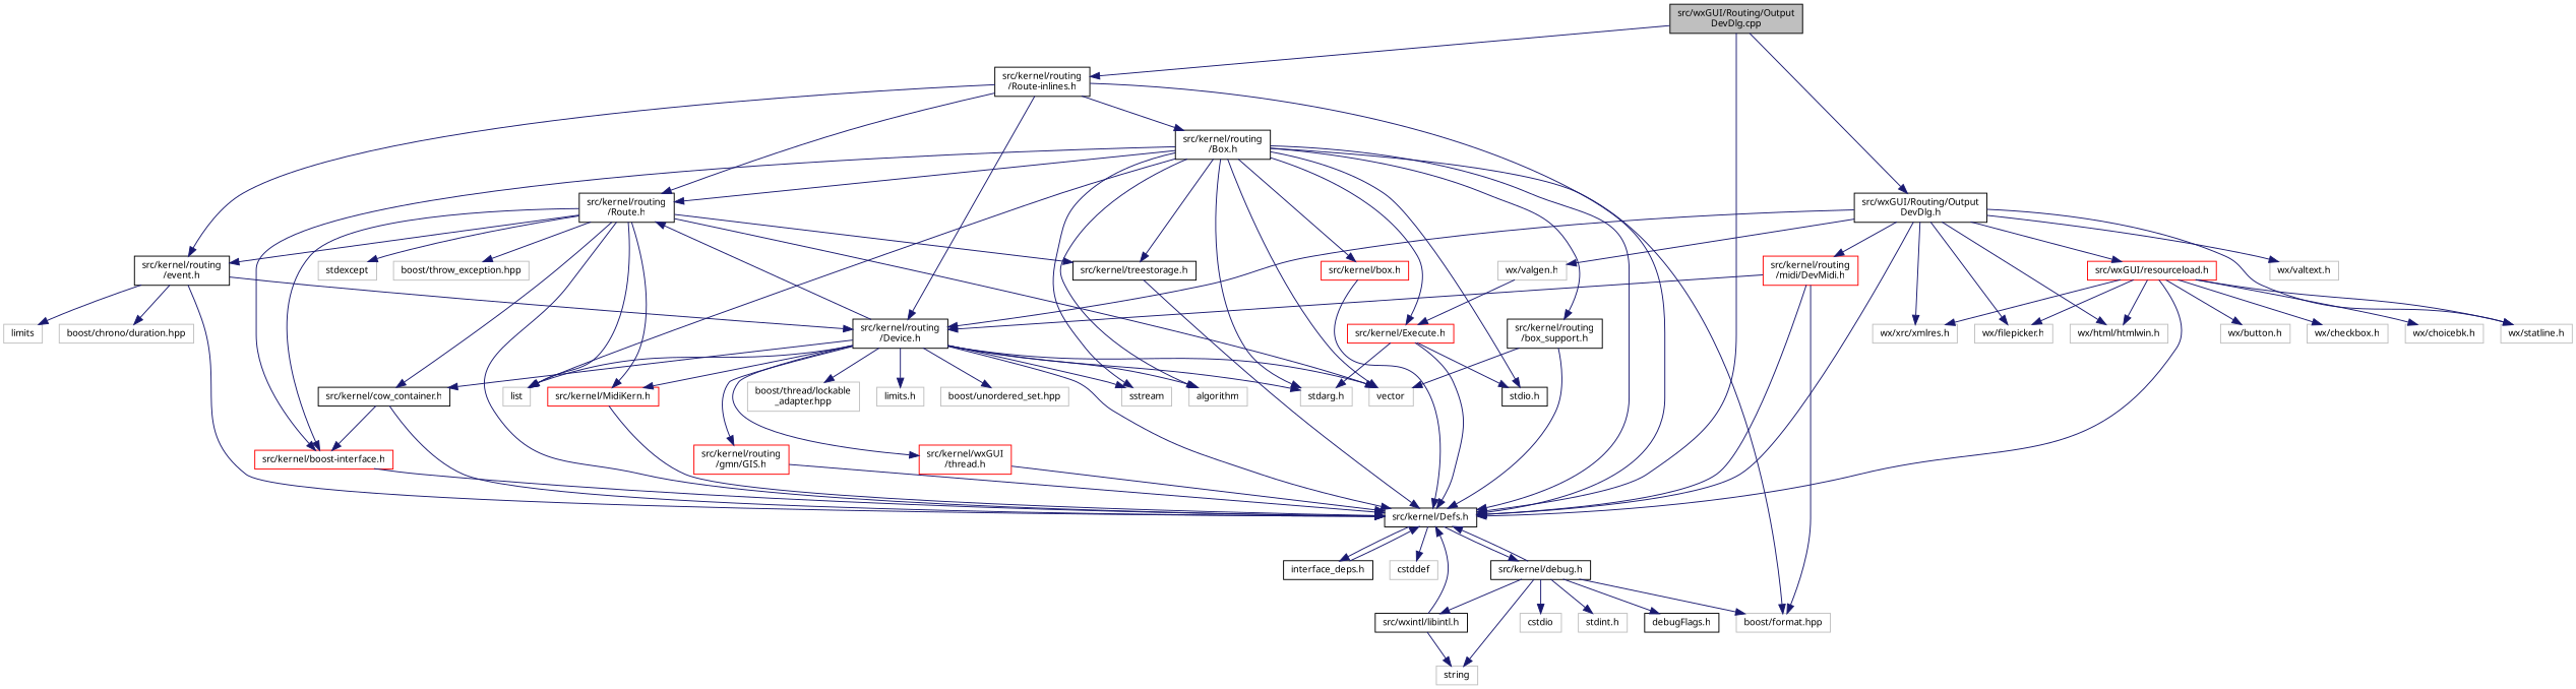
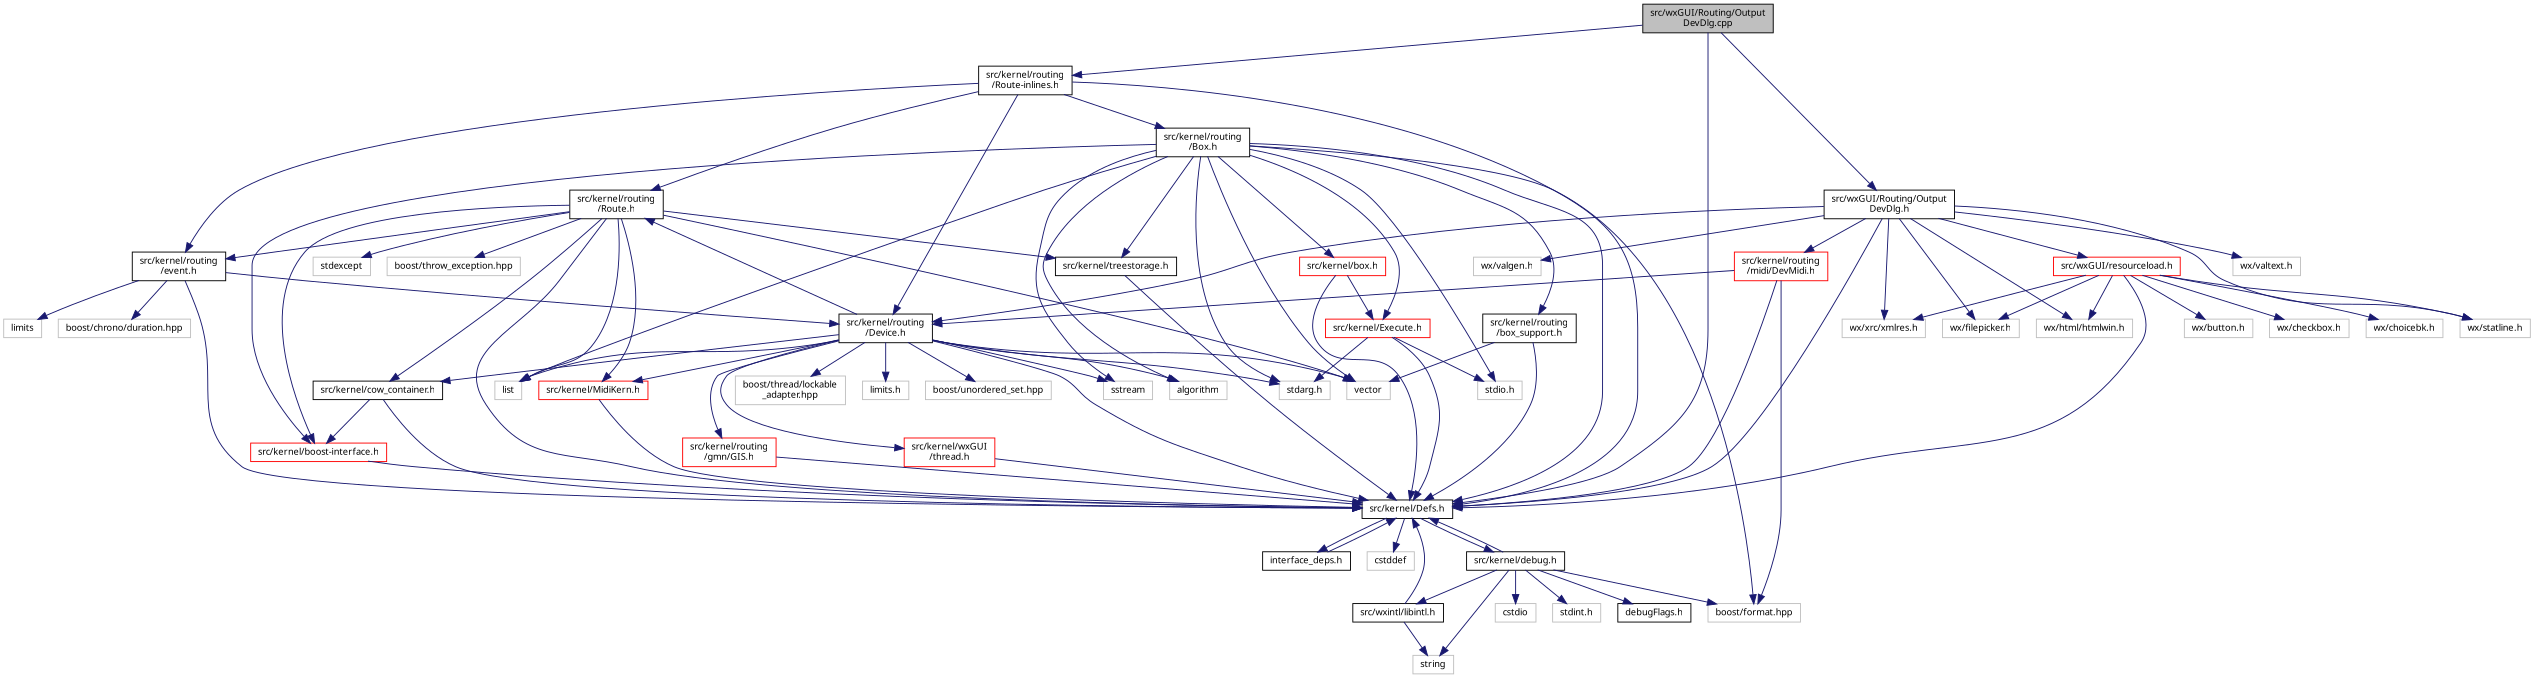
  digraph {
    node [color=grey75 fillcolor=white fontname=Sans fontsize=10 shape=record style=filled]
    edge [color=midnightblue fontname=Sans fontsize=10 labelfontname=Sans labelfontsize=10 style=solid]
    n1 [color=black fillcolor=grey75 fontcolor=black height=0.2 label="src/wxGUI/Routing/Output\lDevDlg.cpp" width=0.4]
    n2 [color=black height=0.2 label="src/kernel/Defs.h" width=0.4]
    n3 [color=black height=0.2 label="src/kernel/routing\l/Route-inlines.h" width=0.4]
    n4 [color=black height=0.2 label="src/wxGUI/Routing/Output\lDevDlg.h" width=0.4]
    n5 [color=black height=0.2 label="interface_deps.h" width=0.4]
    n6 [height=0.2 label=cstddef width=0.4]
    n7 [color=black height=0.2 label="src/kernel/debug.h" width=0.4]
    n8 [color=black height=0.2 label="src/kernel/routing\l/Route.h" width=0.4]
    n9 [color=black height=0.2 label="src/kernel/routing\l/event.h" width=0.4]
    n10 [color=black height=0.2 label="src/kernel/routing\l/Device.h" width=0.4]
    n11 [color=black height=0.2 label="src/kernel/routing\l/Box.h" width=0.4]
    n12 [color=red height=0.2 label="src/wxGUI/resourceload.h" width=0.4]
    n13 [height=0.2 label="wx/filepicker.h" width=0.4]
    n14 [height=0.2 label="wx/html/htmlwin.h" width=0.4]
    n15 [height=0.2 label="wx/statline.h" width=0.4]
    n16 [height=0.2 label="wx/xrc/xmlres.h" width=0.4]
    n17 [color=red height=0.2 label="src/kernel/routing\l/midi/DevMidi.h" width=0.4]
    n18 [height=0.2 label="wx/valgen.h" width=0.4]
    n19 [height=0.2 label="wx/valtext.h" width=0.4]
    n20 [color=black height=0.2 label="src/wxintl/libintl.h" width=0.4]
    n21 [height=0.2 label=string width=0.4]
    n22 [height=0.2 label=cstdio width=0.4]
    n23 [height=0.2 label="boost/format.hpp" width=0.4]
    n24 [height=0.2 label="stdint.h" width=0.4]
    n25 [color=black height=0.2 label="debugFlags.h" width=0.4]
    n26 [color=black height=0.2 label="src/kernel/cow_container.h" width=0.4]
    n27 [color=red height=0.2 label="src/kernel/boost-interface.h" width=0.4]
    n28 [color=red height=0.2 label="src/kernel/MidiKern.h" width=0.4]
    n29 [color=black height=0.2 label="src/kernel/treestorage.h" width=0.4]
    n30 [height=0.2 label=list width=0.4]
    n31 [height=0.2 label=vector width=0.4]
    n32 [height=0.2 label=stdexcept width=0.4]
    n33 [height=0.2 label="boost/throw_exception.hpp" width=0.4]
    n34 [height=0.2 label="boost/chrono/duration.hpp" width=0.4]
    n35 [height=0.2 label=limits width=0.4]
    n36 [color=red height=0.2 label="src/kernel/routing\l/gmn/GIS.h" width=0.4]
    n37 [color=red height=0.2 label="src/kernel/wxGUI\l/thread.h" width=0.4]
    n38 [height=0.2 label="boost/thread/lockable\l_adapter.hpp" width=0.4]
    n39 [height=0.2 label="limits.h" width=0.4]
    n40 [height=0.2 label=algorithm width=0.4]
    n41 [height=0.2 label=sstream width=0.4]
    n42 [height=0.2 label="stdarg.h" width=0.4]
    n43 [height=0.2 label="boost/unordered_set.hpp" width=0.4]
    n44 [color=red height=0.2 label="src/kernel/Execute.h" width=0.4]
-   n45 [color=black height=0.2 label="stdio.h" width=0.4]
+   n45 [height=0.2 label="stdio.h" width=0.4]
    n46 [color=red height=0.2 label="src/kernel/box.h" width=0.4]
    n47 [color=black height=0.2 label="src/kernel/routing\l/box_support.h" width=0.4]
    n48 [height=0.2 label="wx/button.h" width=0.4]
    n49 [height=0.2 label="wx/checkbox.h" width=0.4]
    n50 [height=0.2 label="wx/choicebk.h" width=0.4]
    n1 -> n2
    n1 -> n3
    n1 -> n4
    n2 -> n5
    n2 -> n6
    n2 -> n7
    n3 -> n2
    n3 -> n8
    n3 -> n9
    n3 -> n10
    n3 -> n11
    n4 -> n2
    n4 -> n10
    n4 -> n12
    n4 -> n13
    n4 -> n14
    n4 -> n15
    n4 -> n16
    n4 -> n17
    n4 -> n18
    n4 -> n19
    n5 -> n2
    n7 -> n2
    n7 -> n20
    n7 -> n21
    n7 -> n22
    n7 -> n23
    n7 -> n24
    n7 -> n25
    n8 -> n2
    n8 -> n9
    n8 -> n26
    n8 -> n27
    n8 -> n28
    n8 -> n29
    n8 -> n30
    n8 -> n31
    n8 -> n32
    n8 -> n33
    n9 -> n2
    n9 -> n10
    n9 -> n34
    n9 -> n35
    n10 -> n2
    n10 -> n8
    n10 -> n26
    n10 -> n28
    n10 -> n30
    n10 -> n31
    n10 -> n36
    n10 -> n37
    n10 -> n38
    n10 -> n39
    n10 -> n40
    n10 -> n41
    n10 -> n42
    n10 -> n43
    n11 -> n2
-   n11 -> n8
    n11 -> n23
    n11 -> n27
    n11 -> n29
    n11 -> n30
    n11 -> n31
    n11 -> n40
    n11 -> n41
    n11 -> n42
    n11 -> n44
    n11 -> n45
    n11 -> n46
    n11 -> n47
    n12 -> n2
    n12 -> n13
    n12 -> n14
    n12 -> n15
    n12 -> n16
    n12 -> n48
    n12 -> n49
    n12 -> n50
    n17 -> n2
    n17 -> n10
    n17 -> n23
    n20 -> n2
    n20 -> n21
    n26 -> n2
    n26 -> n27
    n27 -> n2
    n28 -> n2
    n29 -> n2
    n36 -> n2
    n37 -> n2
    n44 -> n2
    n44 -> n42
    n44 -> n45
    n46 -> n2
-   n18 -> n44
+   n46 -> n44
    n47 -> n2
    n47 -> n31
  }
